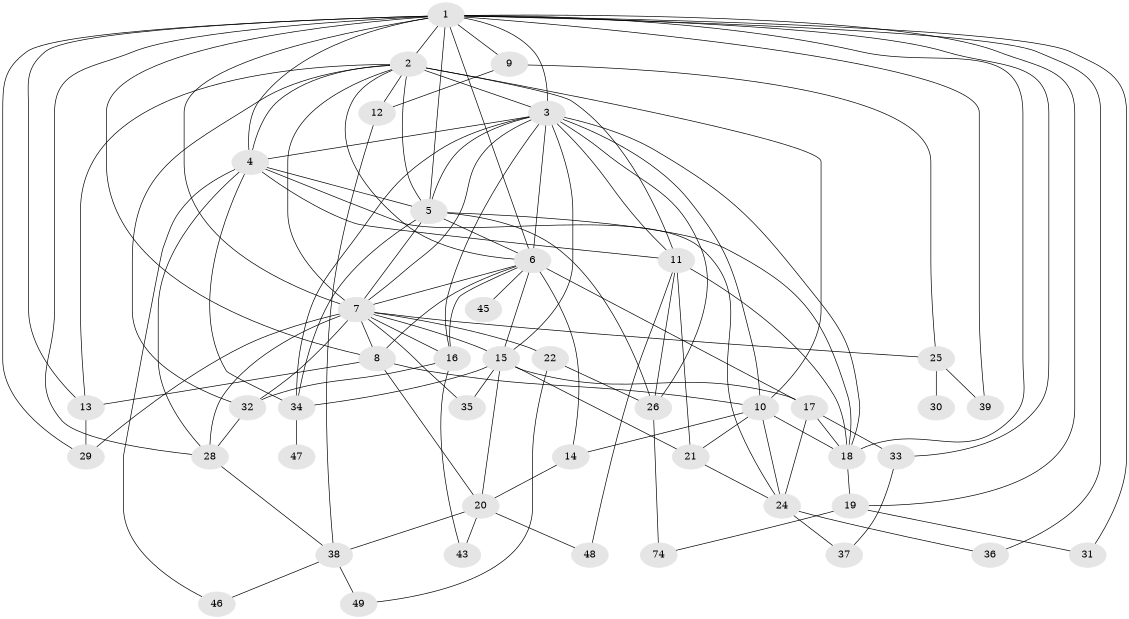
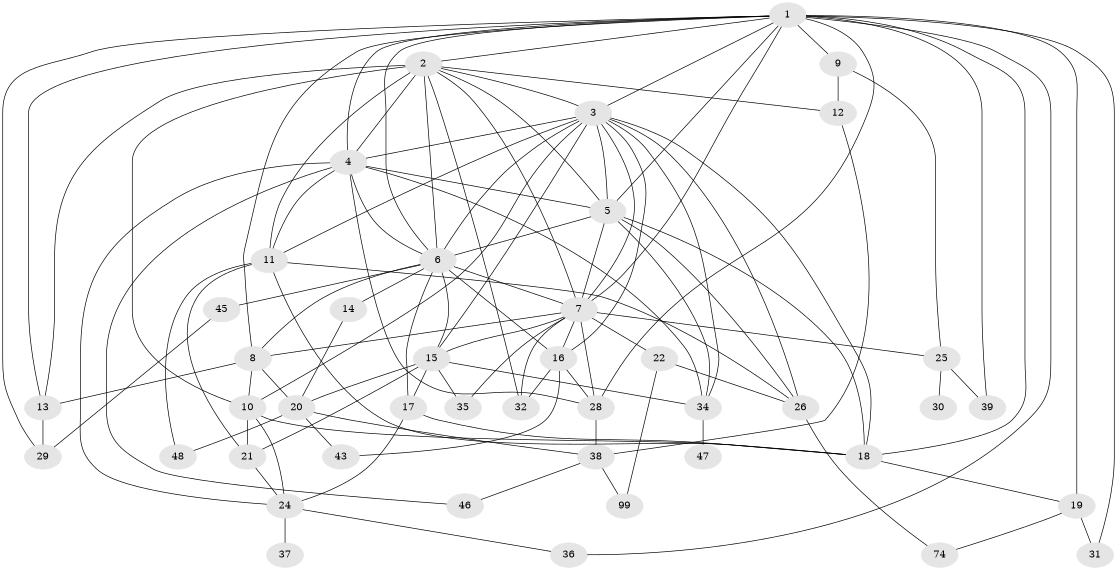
  graph {
    node [color=gray90 style=filled]
    edge [weight=1.0]
    1
    2
    3
    4
    5
    6
    7
    8
    9
    13
    18
    19
    28
    29
    31
-   33
    36
    39
    10
    11
    12
    32
    15
    16
    26
    34
    24
    46
    14
    17
    45
    22
    25
    35
    20
    n36 [label=74]
    38
    37
    21
    48
    43
    47
-   49
+   49 [label=99]
    30
    1 -- 2 [weight=2.0]
    1 -- 3 [weight=2.0]
    1 -- 4
    1 -- 5
    1 -- 6
    1 -- 7 [weight=3.0]
    1 -- 8
    1 -- 9
    1 -- 13
    1 -- 18
    1 -- 19
    1 -- 28
    1 -- 29
    1 -- 31
-   1 -- 33
    1 -- 36
    1 -- 39
    2 -- 3 [weight=4.0]
    2 -- 4 [weight=2.0]
    2 -- 5 [weight=2.0]
    2 -- 6 [weight=2.0]
    2 -- 7 [weight=4.0]
    2 -- 13 [weight=2.0]
    2 -- 10 [weight=7.0]
    2 -- 11 [weight=2.0]
    2 -- 12
    2 -- 32
    3 -- 4 [weight=2.0]
    3 -- 5 [weight=2.0]
    3 -- 6 [weight=3.0]
    3 -- 7 [weight=4.0]
    3 -- 18
    3 -- 10
    3 -- 11
    3 -- 15 [weight=8.0]
    3 -- 16 [weight=2.0]
    3 -- 26
    3 -- 34
    4 -- 5
+   4 -- 6
    4 -- 28
    4 -- 11
    4 -- 34
    4 -- 24
    4 -- 46
    5 -- 6 [weight=2.0]
    5 -- 7 [weight=3.0]
    5 -- 18
    5 -- 26
    5 -- 34
    6 -- 7 [weight=3.0]
    6 -- 8
    6 -- 15 [weight=3.0]
    6 -- 16
    6 -- 14
    6 -- 17
    6 -- 45
    7 -- 8 [weight=5.0]
    7 -- 28
-   7 -- 29
+   45 -- 29
    7 -- 32
    7 -- 15 [weight=4.0]
    7 -- 16
    7 -- 22
    7 -- 25
    7 -- 35
    8 -- 13
    8 -- 10
    8 -- 20
    9 -- 12
    9 -- 25
    13 -- 29
    18 -- 19
    19 -- 31
    19 -- n36
    28 -- 38
-   33 -- 37
    10 -- 18 [weight=2.0]
    10 -- 24
-   10 -- 14 [weight=2.0]
    10 -- 21
    11 -- 18
    11 -- 26
    11 -- 21
    11 -- 48
    12 -- 38
    15 -- 34
    15 -- 17
    15 -- 35
    15 -- 20
    15 -- 21
-   32 -- 28
+   16 -- 28
    16 -- 32
    16 -- 43
    26 -- n36
    34 -- 47
    24 -- 36
    24 -- 37
    14 -- 20
    17 -- 18
-   17 -- 33
    17 -- 24
    22 -- 26
    22 -- 49
    25 -- 39
    25 -- 30
    20 -- 38
    20 -- 48
    20 -- 43
    38 -- 46
    38 -- 49
    21 -- 24
  }
